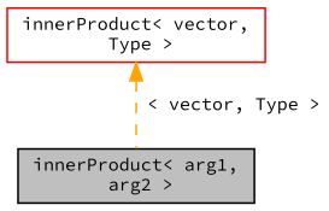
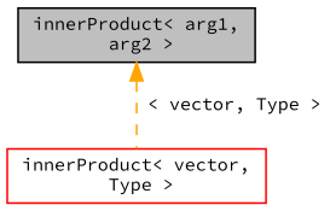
  digraph {
    fontname="Source Code Pro"
    node [fontname="Source Code Pro" fontsize=10 shape=record]
    n1 [color=black fillcolor=grey75 fontcolor=black height=0.2 label="innerProduct\< arg1,\l arg2 \>" style=filled width=0.4]
    n2 [color=red height=0.2 label="innerProduct\< vector,\l Type \>" width=0.4]
-   n2 -> n1 [color=orange dir=back fontname="Source Code Pro" fontsize=10 label=" \< vector, Type \>" labelfontname=FreeSans labelfontsize=10 style=dashed]
+   n1 -> n2 [color=orange dir=back fontname="Source Code Pro" fontsize=10 label=" \< vector, Type \>" labelfontname=FreeSans labelfontsize=10 style=dashed]
  }
